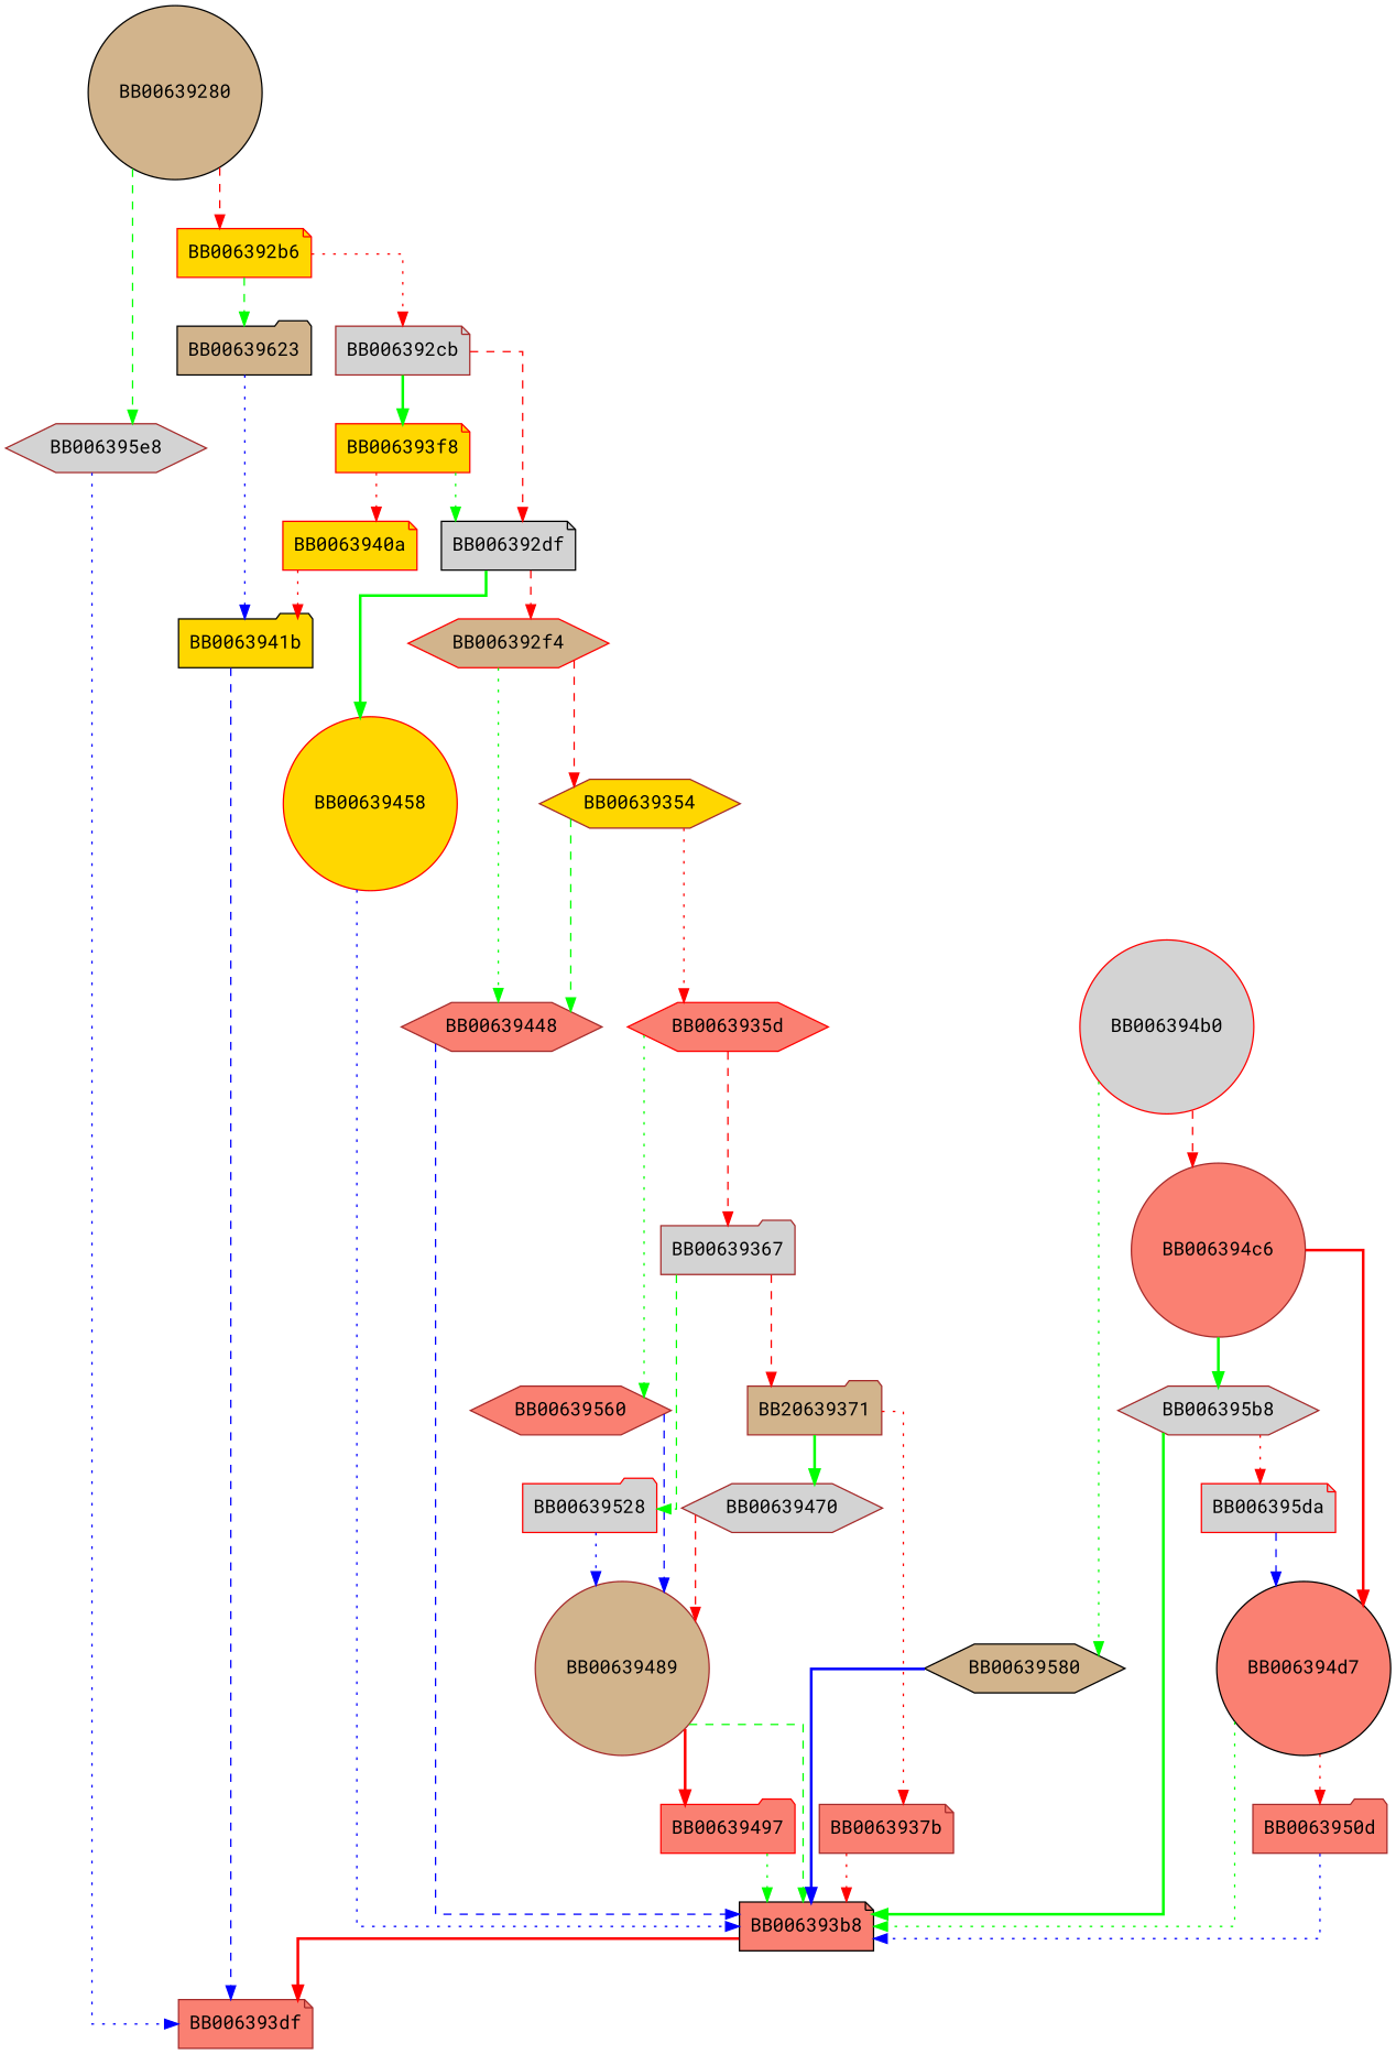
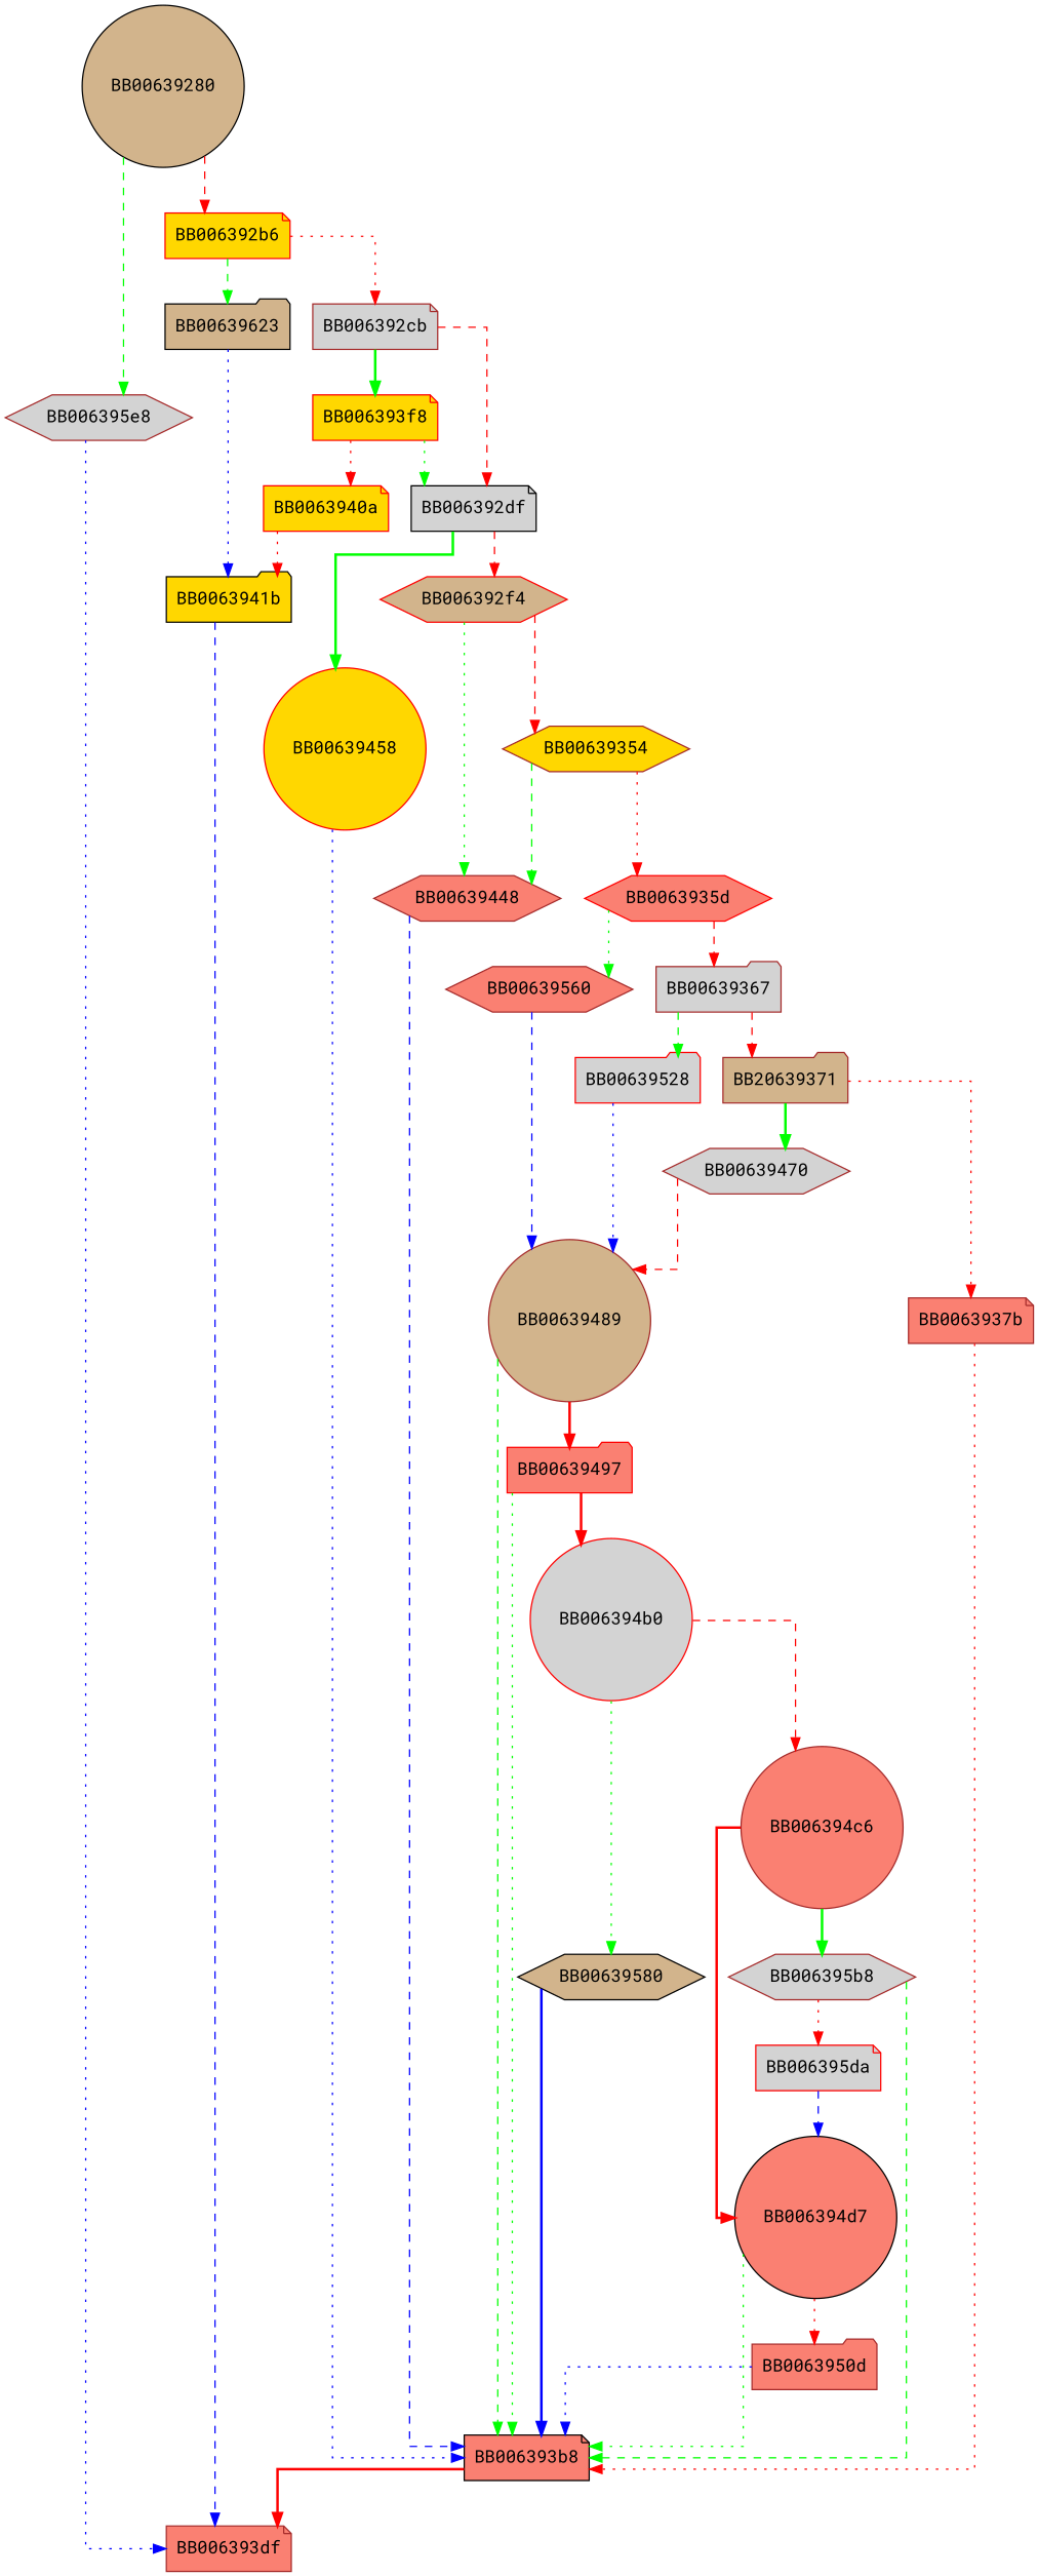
  digraph {
    fontname="Roboto Mono"
    splines=ortho
    node [color=brown fillcolor=salmon fontname="Roboto Mono" shape=hexagon style=filled]
    edge [color=red fontname="Roboto Mono" style=dotted]
    BB00639280 [color=black fillcolor=tan shape=circle]
    BB006395e8 [fillcolor=lightgrey]
    BB006392b6 [color=red fillcolor=gold shape=note]
    BB006393df [shape=note]
    BB00639623 [color=black fillcolor=tan shape=folder]
    BB006392cb [fillcolor=lightgrey shape=note]
    BB0063941b [color=black fillcolor=gold shape=folder]
    BB006393f8 [color=red fillcolor=gold shape=note]
    BB006392df [color=black fillcolor=lightgrey shape=note]
    BB0063940a [color=red fillcolor=gold shape=note]
    BB00639458 [color=red fillcolor=gold shape=circle]
    BB006392f4 [color=red fillcolor=tan]
    BB006393b8 [color=black shape=note]
    BB00639448
    BB00639354 [fillcolor=gold]
    BB0063935d [color=red]
    BB00639560
    BB00639367 [fillcolor=lightgrey shape=folder]
    BB00639489 [fillcolor=tan shape=circle]
    BB00639528 [color=red fillcolor=lightgrey shape=folder]
    n21 [fillcolor=tan label=BB20639371 shape=folder]
    BB00639497 [color=red shape=folder]
    BB00639470 [fillcolor=lightgrey]
    BB0063937b [shape=note]
    BB006394b0 [color=red fillcolor=lightgrey shape=circle]
    BB00639580 [color=black fillcolor=tan]
    BB006394c6 [shape=circle]
    BB006395b8 [fillcolor=lightgrey]
    BB006394d7 [color=black shape=circle]
    BB006395da [color=red fillcolor=lightgrey shape=note]
    BB0063950d [shape=folder]
    BB00639280 -> BB006395e8 [color=green style=dashed]
    BB00639280 -> BB006392b6 [style=dashed]
    BB006395e8 -> BB006393df [color=blue]
    BB006392b6 -> BB00639623 [color=green style=dashed]
    BB006392b6 -> BB006392cb
    BB00639623 -> BB0063941b [color=blue]
    BB006392cb -> BB006393f8 [color=green style=bold]
    BB006392cb -> BB006392df [style=dashed]
    BB0063941b -> BB006393df [color=blue style=dashed]
    BB006393f8 -> BB006392df [color=green]
    BB006393f8 -> BB0063940a
    BB006392df -> BB00639458 [color=green style=bold]
    BB006392df -> BB006392f4 [style=dashed]
    BB0063940a -> BB0063941b
    BB00639458 -> BB006393b8 [color=blue]
    BB006392f4 -> BB00639448 [color=green]
    BB006392f4 -> BB00639354 [style=dashed]
    BB006393b8 -> BB006393df [style=bold]
    BB00639448 -> BB006393b8 [color=blue style=dashed]
    BB00639354 -> BB00639448 [color=green style=dashed]
    BB00639354 -> BB0063935d
    BB0063935d -> BB00639560 [color=green]
    BB0063935d -> BB00639367 [style=dashed]
    BB00639560 -> BB00639489 [color=blue style=dashed]
    BB00639367 -> BB00639528 [color=green style=dashed]
    BB00639367 -> n21 [style=dashed]
    BB00639489 -> BB006393b8 [color=green style=dashed]
    BB00639489 -> BB00639497 [style=bold]
    BB00639528 -> BB00639489 [color=blue]
    n21 -> BB00639470 [color=green style=bold]
    n21 -> BB0063937b
    BB00639497 -> BB006393b8 [color=green]
+   BB00639497 -> BB006394b0 [style=bold]
    BB00639470 -> BB00639489 [style=dashed]
    BB0063937b -> BB006393b8
    BB006394b0 -> BB00639580 [color=green]
    BB006394b0 -> BB006394c6 [style=dashed]
    BB00639580 -> BB006393b8 [color=blue style=bold]
    BB006394c6 -> BB006395b8 [color=green style=bold]
    BB006394c6 -> BB006394d7 [style=bold]
-   BB006395b8 -> BB006393b8 [color=green style=bold]
+   BB006395b8 -> BB006393b8 [color=green style=dashed]
    BB006395b8 -> BB006395da
    BB006394d7 -> BB006393b8 [color=green]
    BB006394d7 -> BB0063950d
    BB006395da -> BB006394d7 [color=blue style=dashed]
    BB0063950d -> BB006393b8 [color=blue]
  }
